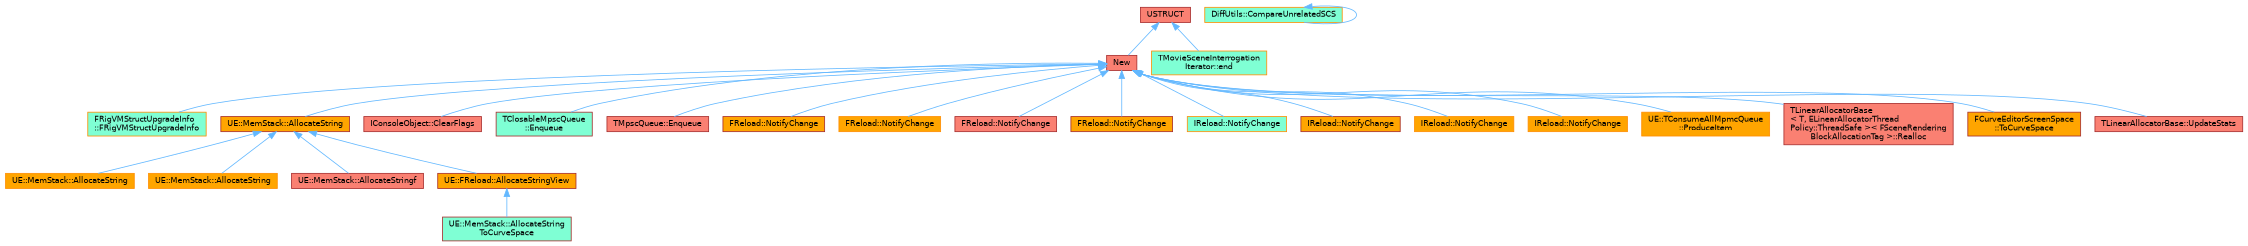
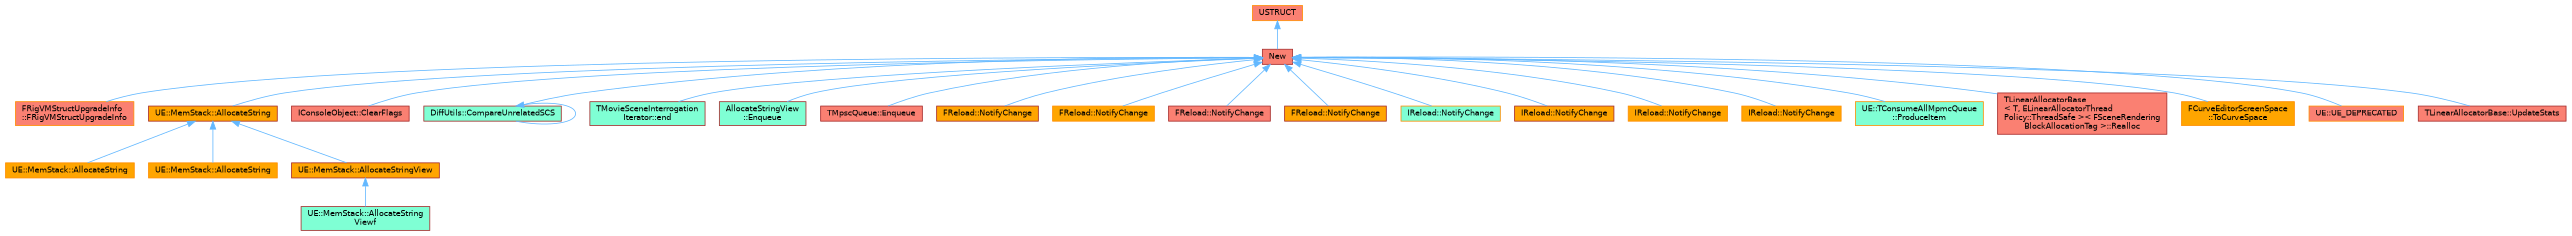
  digraph {
    rankdir=TB
    node [color=brown fillcolor=orange fontname=Helvetica fontsize=10 shape=box style=filled]
    edge [color=steelblue1 dir=back fontname=Helvetica fontsize=10 labelfontname=Helvetica labelfontsize=10 style=solid]
    n1 [fillcolor=salmon fontcolor=black height=0.2 label=New width=0.4]
-   n2 [color=darkorange fillcolor=aquamarine height=0.2 label="FRigVMStructUpgradeInfo\l::FRigVMStructUpgradeInfo" width=0.4]
+   n2 [color=darkorange fillcolor=salmon height=0.2 label="FRigVMStructUpgradeInfo\l::FRigVMStructUpgradeInfo" width=0.4]
    n3 [height=0.2 label="UE::MemStack::AllocateString" width=0.4]
    n4 [fillcolor=salmon height=0.2 label="IConsoleObject::ClearFlags" width=0.4]
-   n5 [color=darkorange fillcolor=aquamarine height=0.2 label="DiffUtils::CompareUnrelatedSCS" width=0.4]
-   n6 [color=darkorange fillcolor=aquamarine height=0.2 label="TMovieSceneInterrogation\lIterator::end" width=0.4]
-   n7 [fillcolor=aquamarine height=0.2 label="TClosableMpscQueue\l::Enqueue" width=0.4]
+   n5 [fillcolor=aquamarine height=0.2 label="DiffUtils::CompareUnrelatedSCS" width=0.4]
+   n6 [fillcolor=aquamarine height=0.2 label="TMovieSceneInterrogation\lIterator::end" width=0.4]
+   n7 [fillcolor=aquamarine height=0.2 label="AllocateStringView\l::Enqueue" width=0.4]
    n8 [fillcolor=salmon height=0.2 label="TMpscQueue::Enqueue" width=0.4]
    n9 [height=0.2 label="FReload::NotifyChange" width=0.4]
    n10 [color=darkorange height=0.2 label="FReload::NotifyChange" width=0.4]
    n11 [fillcolor=salmon height=0.2 label="FReload::NotifyChange" width=0.4]
    n12 [height=0.2 label="FReload::NotifyChange" width=0.4]
    n13 [color=darkorange fillcolor=aquamarine height=0.2 label="IReload::NotifyChange" width=0.4]
    n14 [height=0.2 label="IReload::NotifyChange" width=0.4]
    n15 [color=darkorange height=0.2 label="IReload::NotifyChange" width=0.4]
    n16 [color=darkorange height=0.2 label="IReload::NotifyChange" width=0.4]
-   n17 [color=darkorange height=0.2 label="UE::TConsumeAllMpmcQueue\l::ProduceItem" width=0.4]
+   n17 [color=darkorange fillcolor=aquamarine height=0.2 label="UE::TConsumeAllMpmcQueue\l::ProduceItem" width=0.4]
    n18 [fillcolor=salmon height=0.2 label="TLinearAllocatorBase\l\< T, ELinearAllocatorThread\lPolicy::ThreadSafe \>\< FSceneRendering\lBlockAllocationTag \>::Realloc" width=0.4]
-   n19 [height=0.2 label="FCurveEditorScreenSpace\l::ToCurveSpace" width=0.4]
+   n19 [color=darkorange height=0.2 label="FCurveEditorScreenSpace\l::ToCurveSpace" width=0.4]
+   n20 [color=darkorange fillcolor=salmon height=0.2 label="UE::UE_DEPRECATED" width=0.4]
    n21 [fillcolor=salmon height=0.2 label="TLinearAllocatorBase::UpdateStats" width=0.4]
    n22 [color=darkorange height=0.2 label="UE::MemStack::AllocateString" width=0.4]
    n23 [color=darkorange height=0.2 label="UE::MemStack::AllocateString" width=0.4]
-   n24 [fillcolor=salmon height=0.2 label="UE::MemStack::AllocateStringf" width=0.4]
-   n25 [height=0.2 label="UE::FReload::AllocateStringView" width=0.4]
-   n26 [fillcolor=salmon height=0.2 label=USTRUCT width=0.4]
-   n27 [fillcolor=aquamarine height=0.2 label="UE::MemStack::AllocateString\lToCurveSpace" width=0.4]
+   n25 [height=0.2 label="UE::MemStack::AllocateStringView" width=0.4]
+   n26 [color=darkorange fillcolor=salmon height=0.2 label=USTRUCT width=0.4]
+   n27 [fillcolor=aquamarine height=0.2 label="UE::MemStack::AllocateString\lViewf" width=0.4]
    n1 -> n2
    n1 -> n3
    n1 -> n4
-   n26 -> n6
+   n1 -> n5
+   n1 -> n6
    n1 -> n7
    n1 -> n8
    n1 -> n9
    n1 -> n10
    n1 -> n11
    n1 -> n12
    n1 -> n13
    n1 -> n14
    n1 -> n15
    n1 -> n16
    n1 -> n17
    n1 -> n18
    n1 -> n19
+   n1 -> n20
    n1 -> n21
    n3 -> n22
    n3 -> n23
-   n3 -> n24
    n3 -> n25
    n5 -> n5
    n25 -> n27
    n26 -> n1
  }
